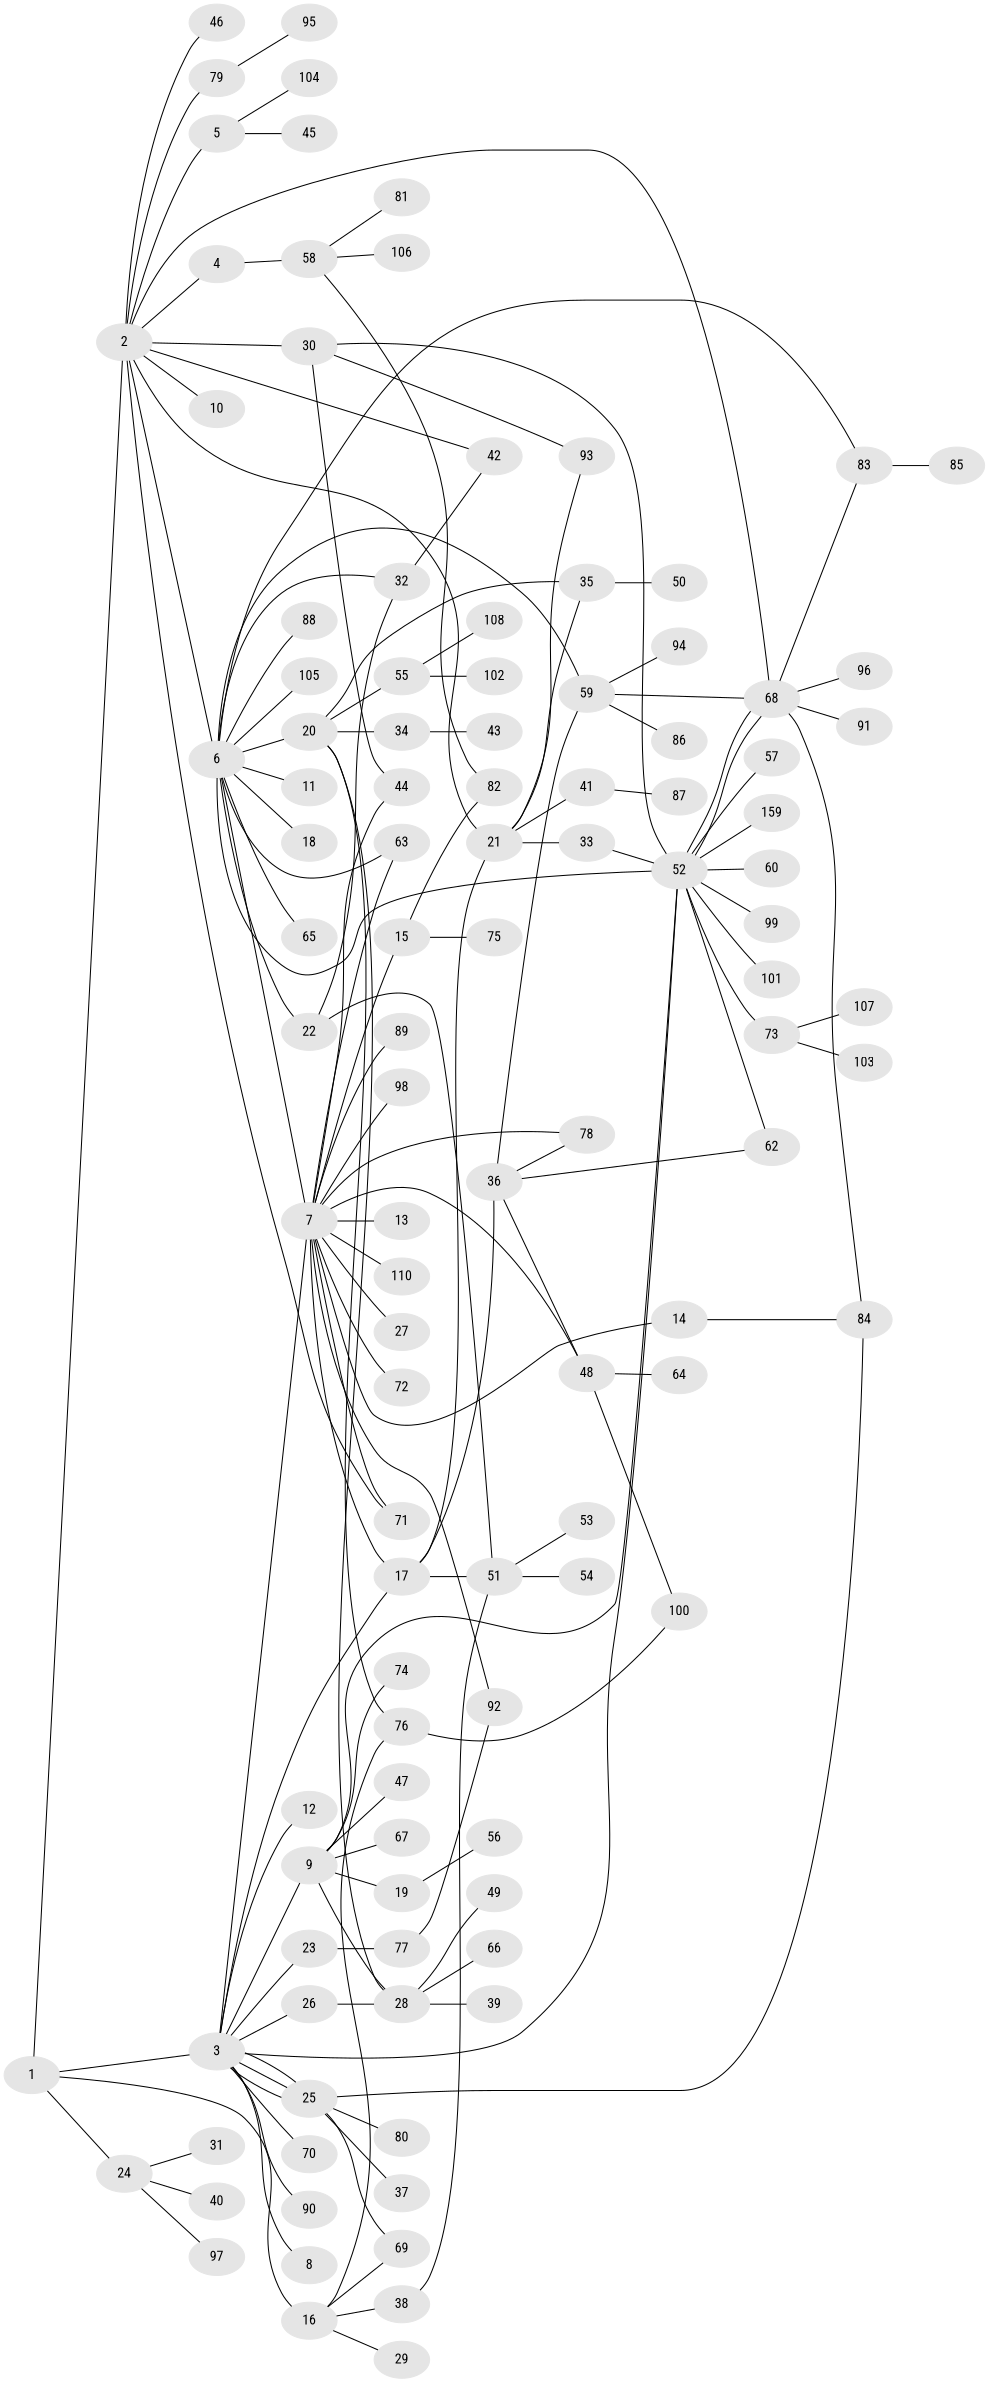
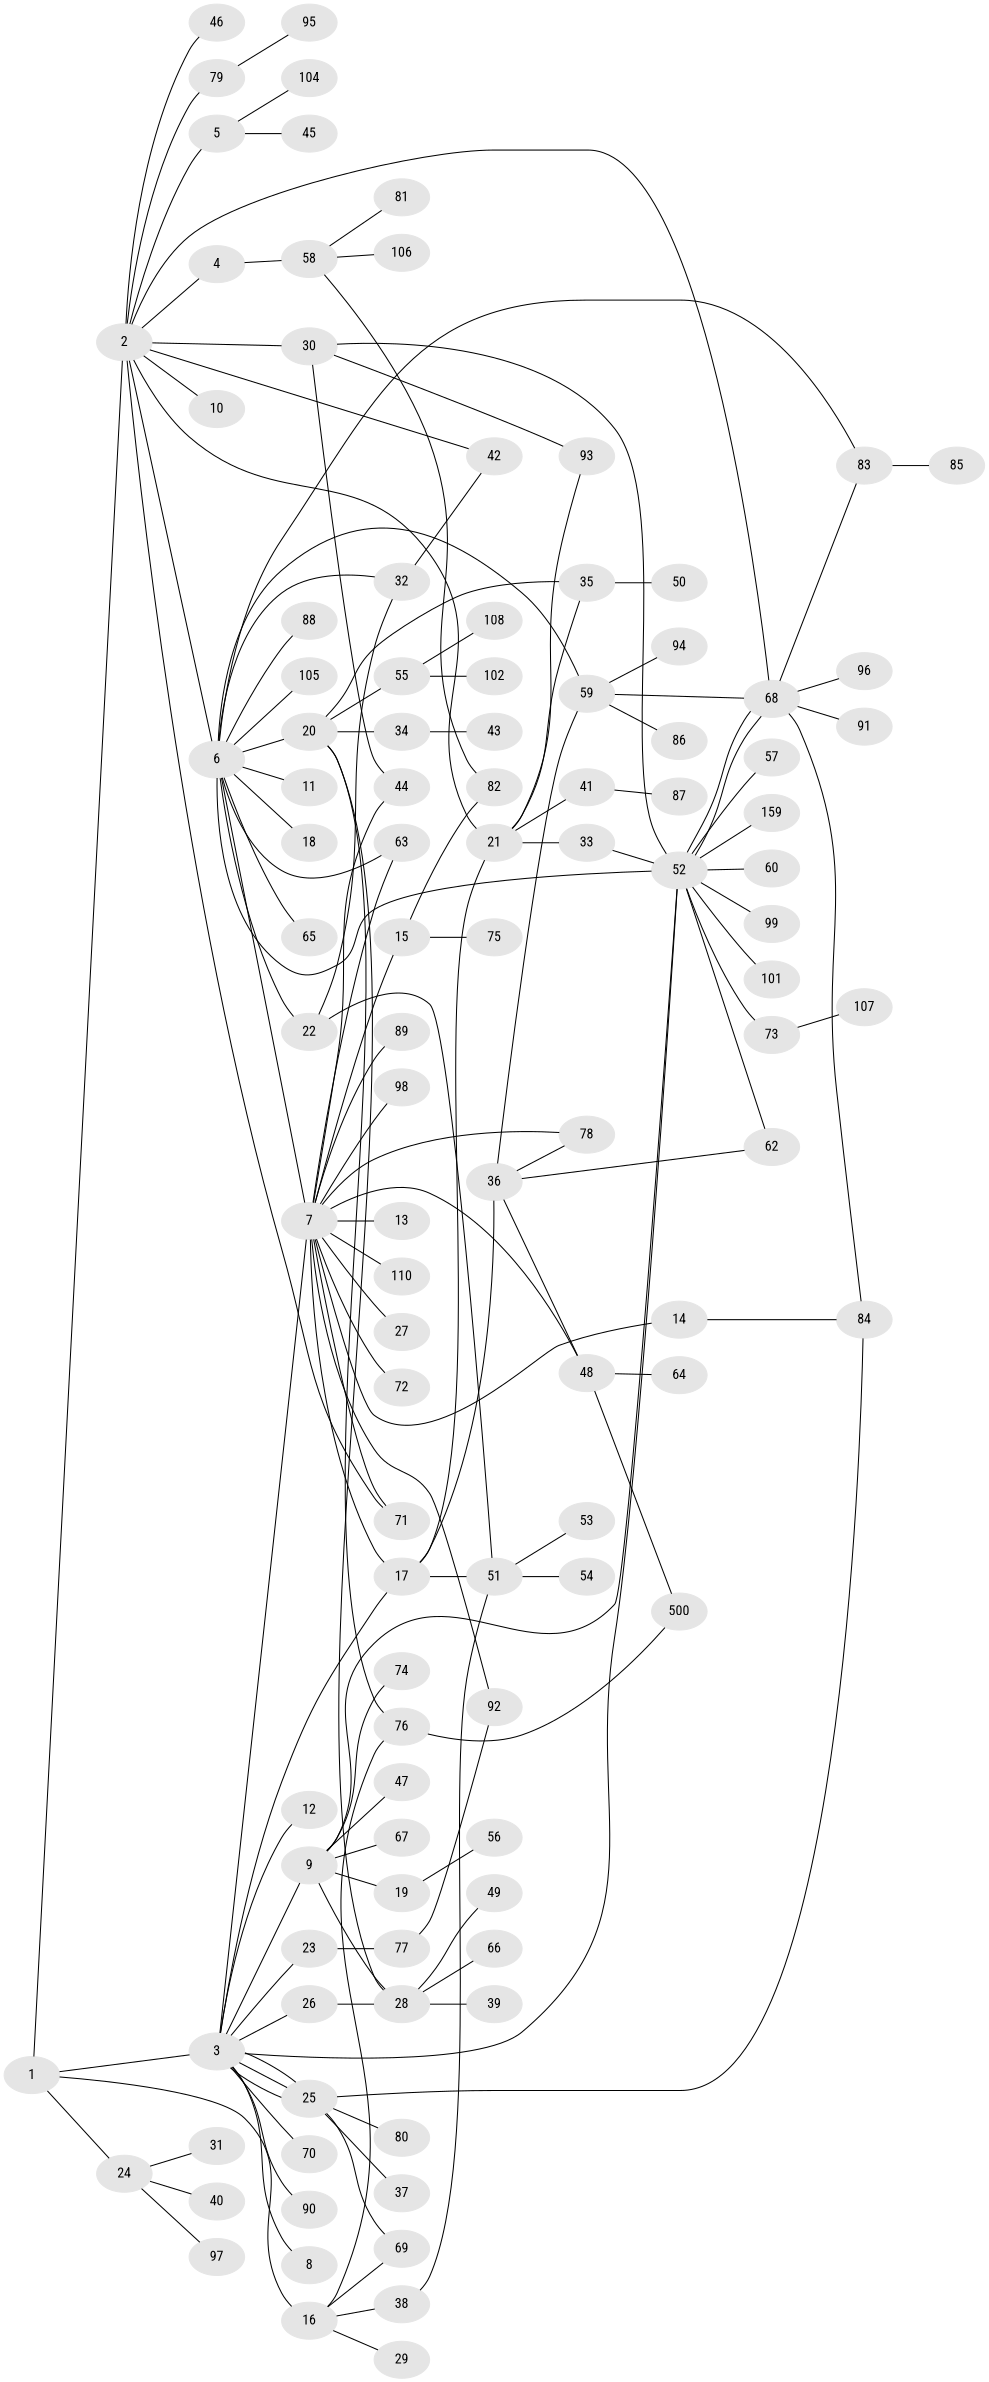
  graph {
    fontname="Roboto Condensed"
    rankdir=LR
    node [color=gray90 fontname="Roboto Condensed" style=filled]
    edge [fontname="Roboto Condensed"]
    1
    2
    3
    16
    24
    4
    5
    6
    10
    21
    30
    42
    46
    68
    71
    79
    7
    8
    9
    12
    17
    23
    25
    26
    52
    70
    90
    29
    38
    69
    76
    31
    40
    97
    58
    45
    104
    11
    18
    20
    22
    32
    59
    63
    65
    83
    88
    105
    15
    75
    82
    35
    33
    41
    93
    44
    84
    91
    96
    95
    13
    14
    27
    48
    72
    78
    89
    92
    98
    110
    19
    28
    47
    67
    74
    36
    51
    77
    37
    80
    62
    57
    60
    73
    99
    101
    n87 [label=159]
    106
    81
    34
    55
    86
    94
    85
    64
-   100
+   100 [label=500]
    56
    39
    49
    66
    53
    54
    43
    50
    102
    108
    87
-   103
    107
    1 -- 2
    1 -- 3
    1 -- 16
    1 -- 24
    2 -- 4
    2 -- 5
    2 -- 6
    2 -- 10
    2 -- 21
    2 -- 30
    2 -- 42
    2 -- 46
    2 -- 68
    2 -- 71
    2 -- 79
    3 -- 7
    3 -- 8
    3 -- 9
    3 -- 12
    3 -- 17
    3 -- 23
    3 -- 25
    3 -- 25
    3 -- 25
    3 -- 26
    3 -- 52
    3 -- 70
    3 -- 90
    16 -- 29
    16 -- 38
    16 -- 69
    16 -- 76
    24 -- 31
    24 -- 40
    24 -- 97
    4 -- 58
    5 -- 45
    5 -- 104
    6 -- 7
    6 -- 52
    6 -- 11
    6 -- 18
    6 -- 20
    6 -- 22
    6 -- 32
    6 -- 59
    6 -- 63
    6 -- 65
    6 -- 83
    6 -- 88
    6 -- 105
    21 -- 35
    21 -- 33
    21 -- 41
    21 -- 93
    30 -- 52
    30 -- 93
    30 -- 44
    68 -- 83
    68 -- 84
    68 -- 91
    68 -- 96
    79 -- 95
    7 -- 71
    7 -- 17
    7 -- 63
    7 -- 15
    7 -- 44
    7 -- 13
    7 -- 14
    7 -- 27
    7 -- 48
    7 -- 72
    7 -- 78
    7 -- 89
    7 -- 92
    7 -- 98
    7 -- 110
    9 -- 52
    9 -- 19
    9 -- 28
    9 -- 47
    9 -- 67
    9 -- 74
    17 -- 21
    17 -- 36
    17 -- 51
    23 -- 77
    25 -- 69
    25 -- 84
    25 -- 37
    25 -- 80
    26 -- 28
    52 -- 68
    52 -- 68
    52 -- 62
    52 -- 57
    52 -- 60
    52 -- 73
    52 -- 99
    52 -- 101
    52 -- n87
    38 -- 51
    76 -- 100
    58 -- 82
    58 -- 106
    58 -- 81
    20 -- 76
    20 -- 35
    20 -- 28
    20 -- 34
    20 -- 55
    22 -- 32
    22 -- 51
    32 -- 42
    59 -- 68
    59 -- 86
    59 -- 94
    83 -- 85
    15 -- 75
    15 -- 82
    35 -- 50
    33 -- 52
    41 -- 87
    14 -- 84
    48 -- 64
    48 -- 100
    19 -- 56
    28 -- 39
    28 -- 49
    28 -- 66
    36 -- 59
    36 -- 48
    36 -- 78
    36 -- 62
    51 -- 53
    51 -- 54
    77 -- 92
-   73 -- 103
    73 -- 107
    34 -- 43
    55 -- 102
    55 -- 108
  }
